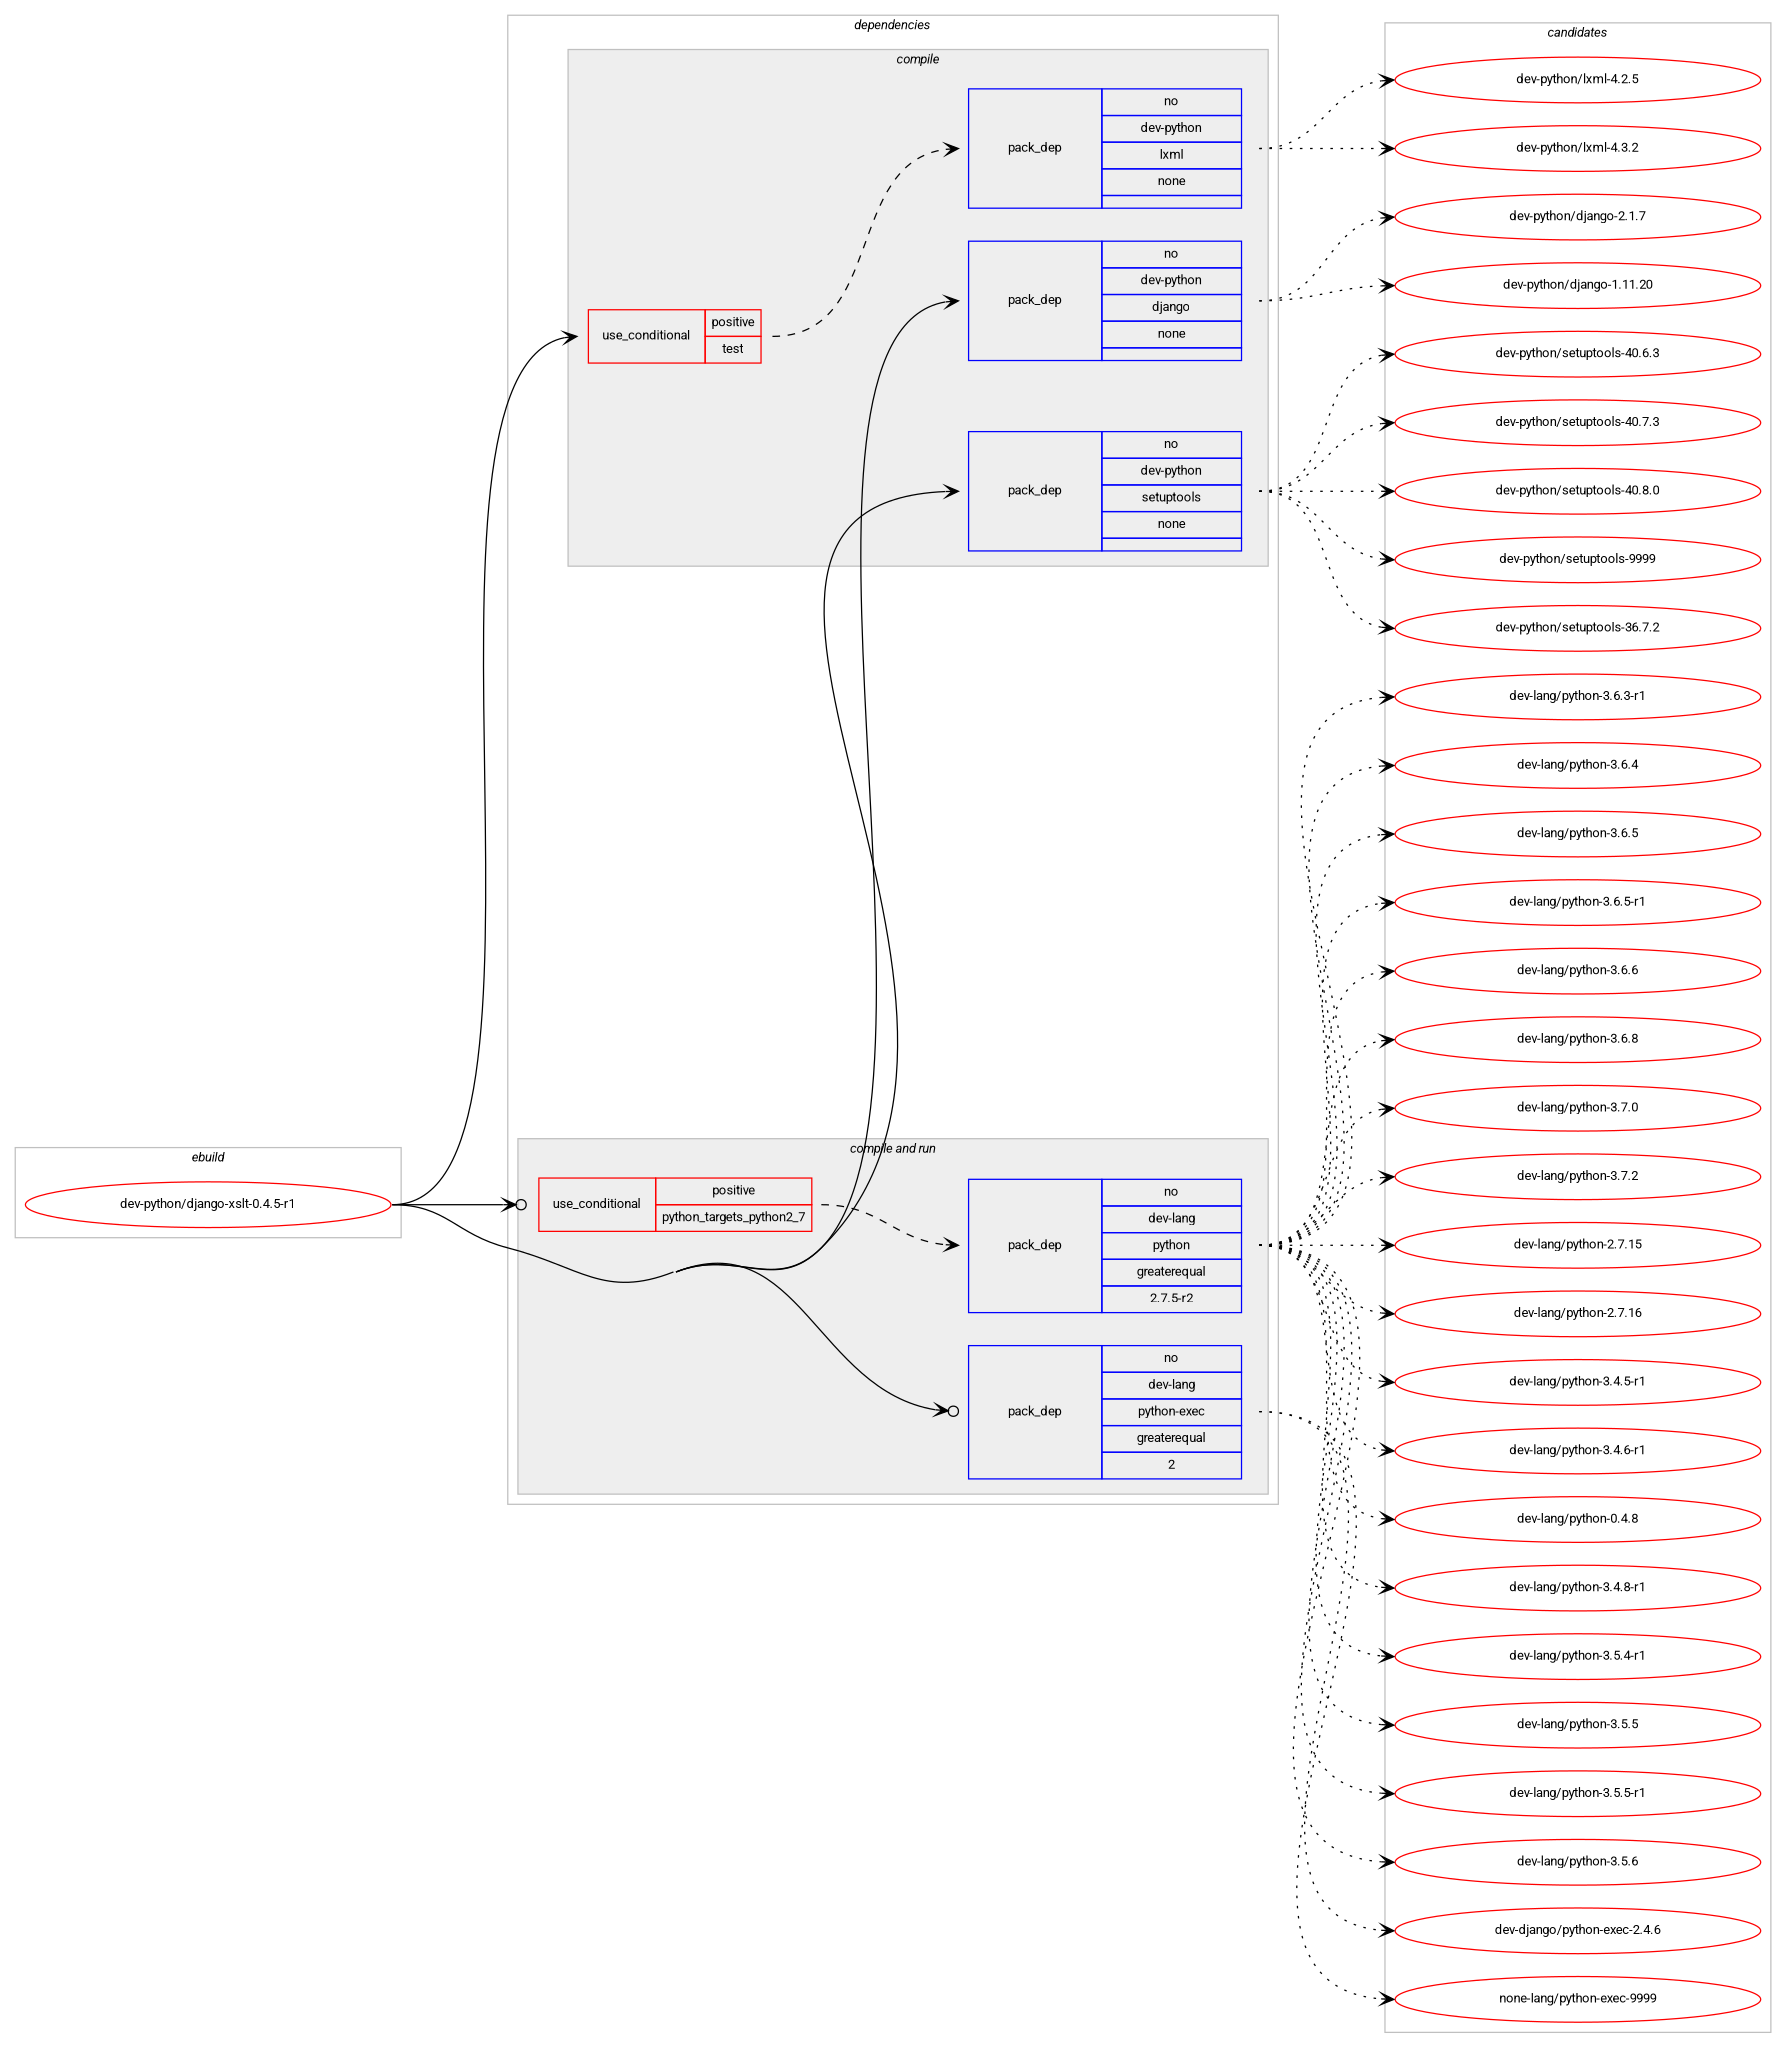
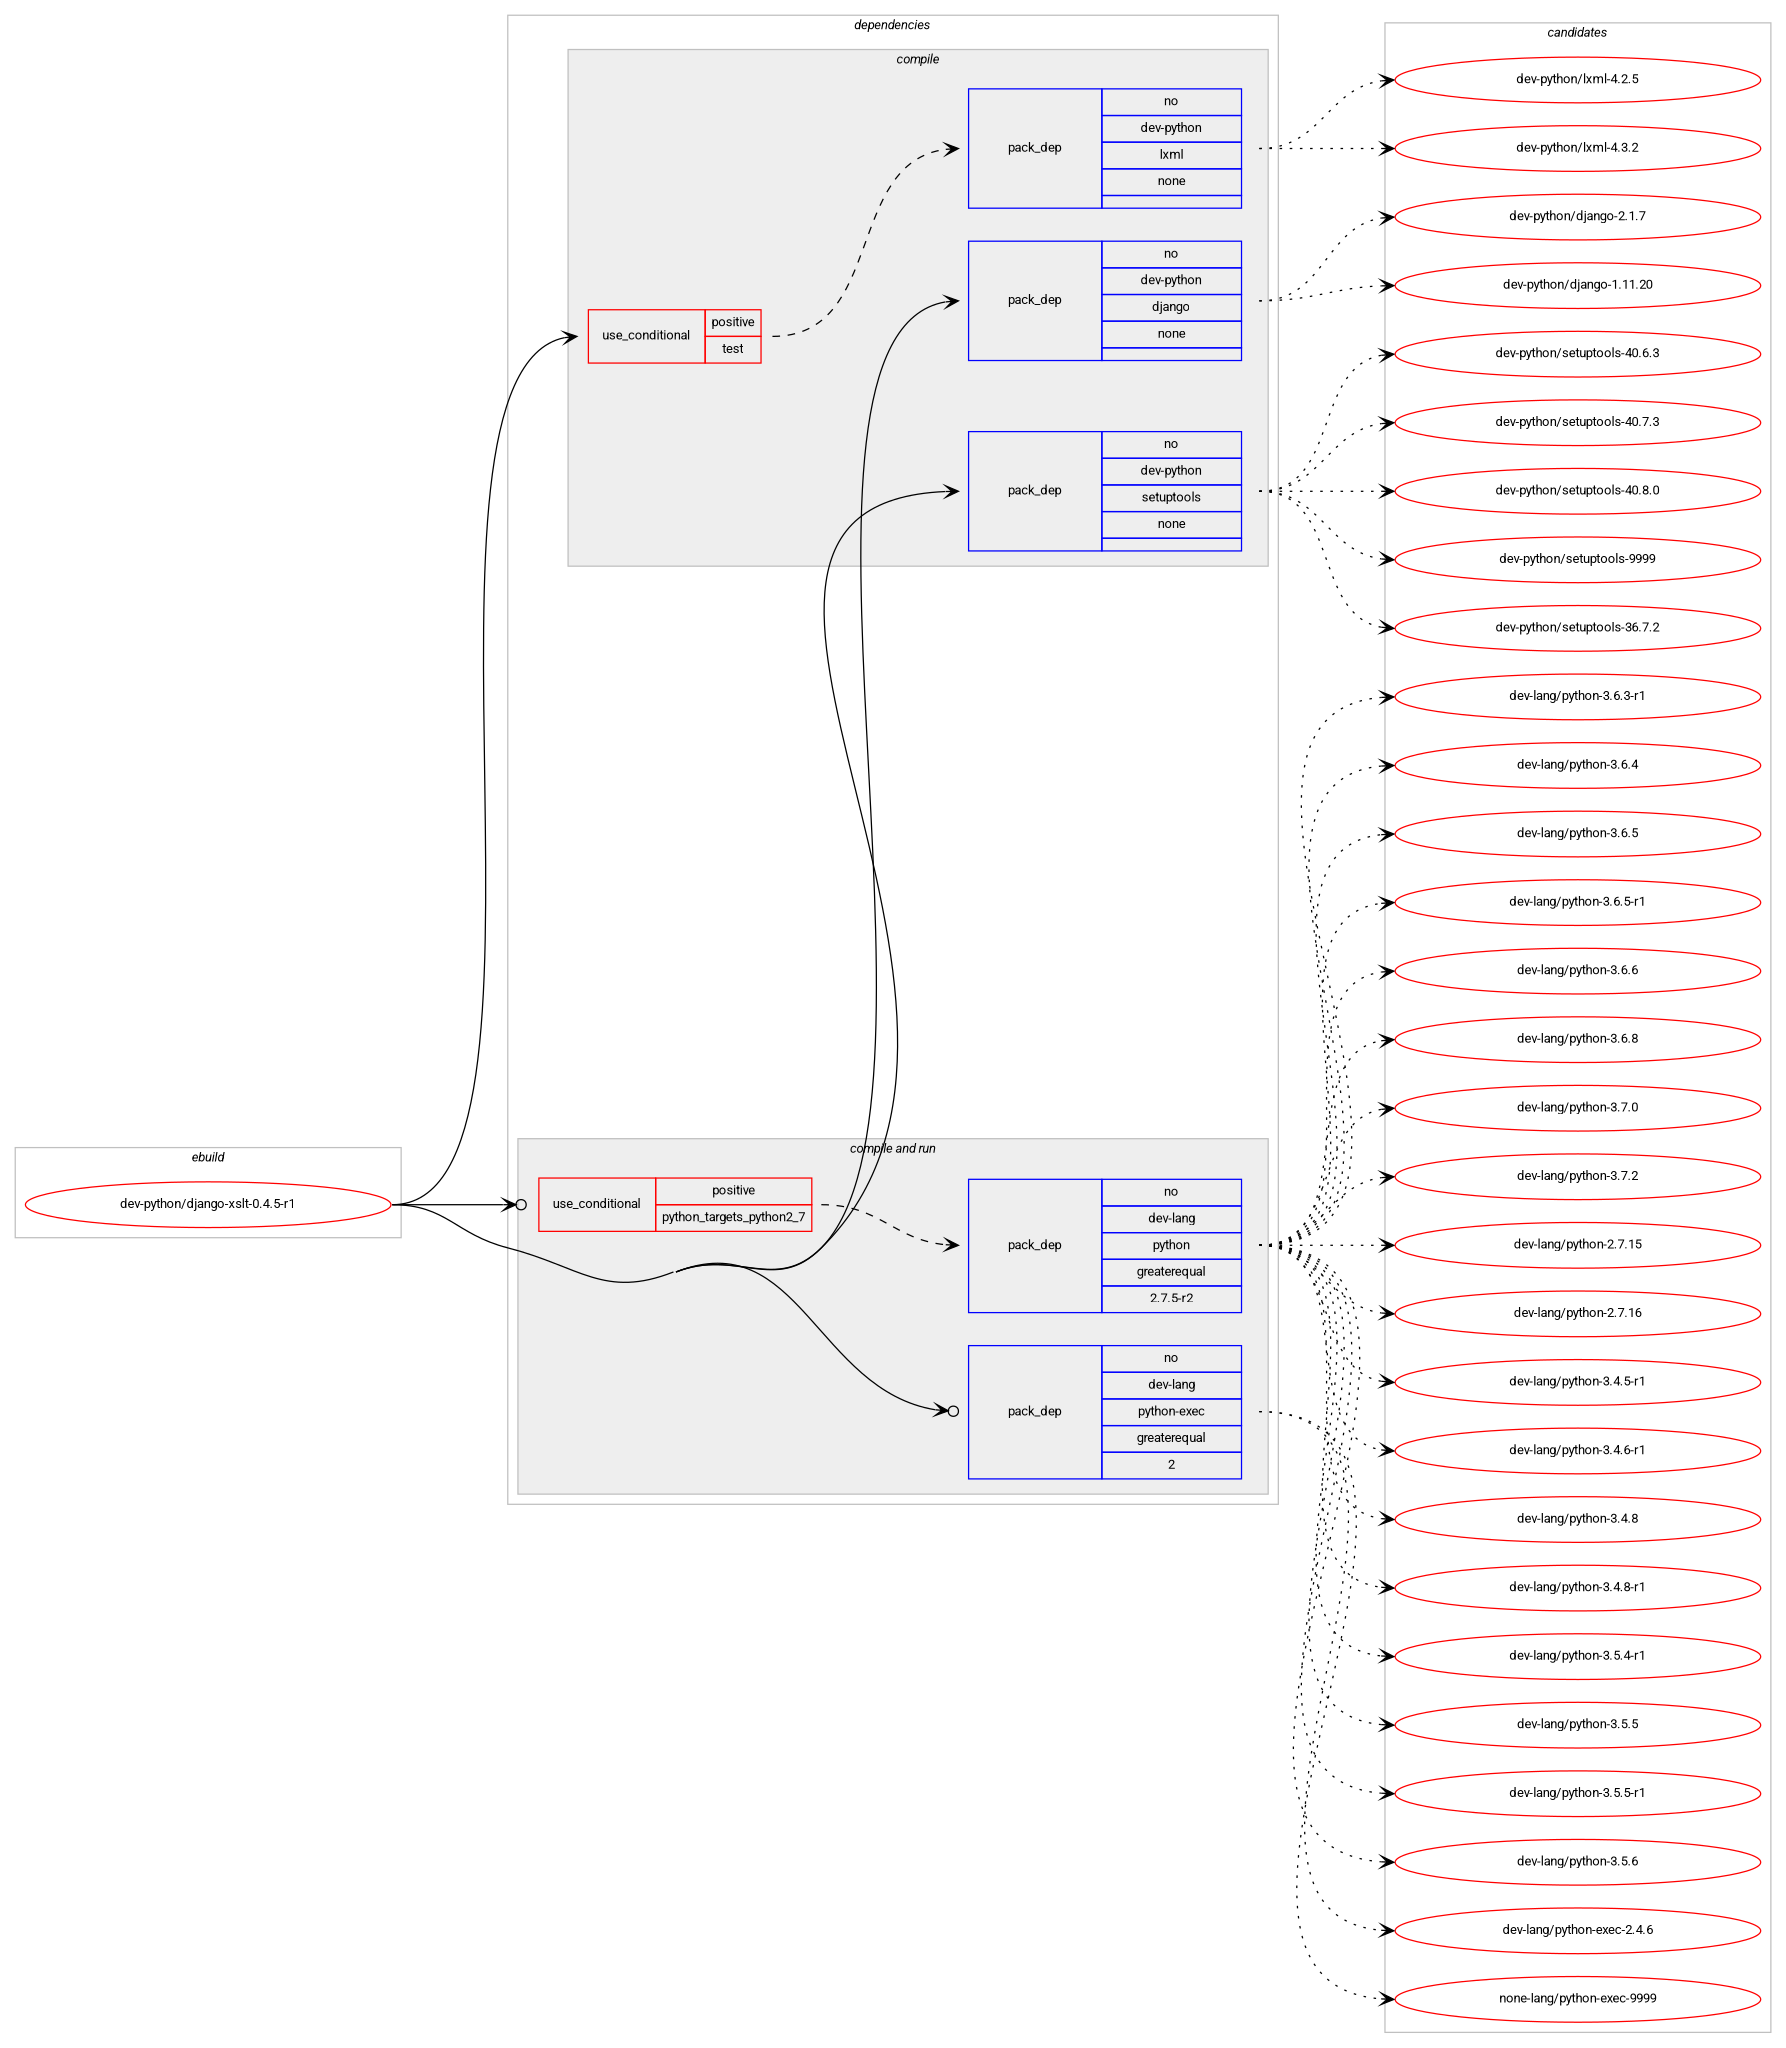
  digraph {
    compound=true
    concentrate=true
    fontname=Roboto
    fontsize=10
    newrank=true
    rankdir=LR
    ranksep=1.5
    node [color=red fontname=Roboto fontsize=10]
    edge [arrowhead=vee fontname=Roboto headport=w style=dotted tailport=e weight=100]
    n1 [label="dev-python/django-xslt-0.4.5-r1" width=4]
    n2 [color=blue label=<<TABLE BORDER="0" CELLBORDER="1" CELLSPACING="0" CELLPADDING="4" WIDTH="220"><TR><TD ROWSPAN="6" CELLPADDING="30">pack_dep</TD></TR><TR><TD WIDTH="110">no</TD></TR><TR><TD>dev-python</TD></TR><TR><TD>lxml</TD></TR><TR><TD>none</TD></TR><TR><TD></TD></TR></TABLE>> shape=none]
    n3 [label=<<TABLE BORDER="0" CELLBORDER="1" CELLSPACING="0" CELLPADDING="4"><TR><TD ROWSPAN="3" CELLPADDING="10">use_conditional</TD></TR><TR><TD>positive</TD></TR><TR><TD>test</TD></TR></TABLE>> shape=none]
    n4 [color=blue label=<<TABLE BORDER="0" CELLBORDER="1" CELLSPACING="0" CELLPADDING="4" WIDTH="220"><TR><TD ROWSPAN="6" CELLPADDING="30">pack_dep</TD></TR><TR><TD WIDTH="110">no</TD></TR><TR><TD>dev-python</TD></TR><TR><TD>django</TD></TR><TR><TD>none</TD></TR><TR><TD></TD></TR></TABLE>> shape=none]
    n5 [color=blue label=<<TABLE BORDER="0" CELLBORDER="1" CELLSPACING="0" CELLPADDING="4" WIDTH="220"><TR><TD ROWSPAN="6" CELLPADDING="30">pack_dep</TD></TR><TR><TD WIDTH="110">no</TD></TR><TR><TD>dev-python</TD></TR><TR><TD>setuptools</TD></TR><TR><TD>none</TD></TR><TR><TD></TD></TR></TABLE>> shape=none]
    n6 [color=blue label=<<TABLE BORDER="0" CELLBORDER="1" CELLSPACING="0" CELLPADDING="4" WIDTH="220"><TR><TD ROWSPAN="6" CELLPADDING="30">pack_dep</TD></TR><TR><TD WIDTH="110">no</TD></TR><TR><TD>dev-lang</TD></TR><TR><TD>python</TD></TR><TR><TD>greaterequal</TD></TR><TR><TD>2.7.5-r2</TD></TR></TABLE>> shape=none]
    n7 [label=<<TABLE BORDER="0" CELLBORDER="1" CELLSPACING="0" CELLPADDING="4"><TR><TD ROWSPAN="3" CELLPADDING="10">use_conditional</TD></TR><TR><TD>positive</TD></TR><TR><TD>python_targets_python2_7</TD></TR></TABLE>> shape=none]
    n8 [color=blue label=<<TABLE BORDER="0" CELLBORDER="1" CELLSPACING="0" CELLPADDING="4" WIDTH="220"><TR><TD ROWSPAN="6" CELLPADDING="30">pack_dep</TD></TR><TR><TD WIDTH="110">no</TD></TR><TR><TD>dev-lang</TD></TR><TR><TD>python-exec</TD></TR><TR><TD>greaterequal</TD></TR><TR><TD>2</TD></TR></TABLE>> shape=none]
    n9 [label="dev-python/lxml-4.2.5" width=4]
    n10 [label="dev-python/lxml-4.3.2" width=4]
    n11 [label="dev-python/django-1.11.20" width=4]
    n12 [label="dev-python/django-2.1.7" width=4]
    n13 [label="dev-python/setuptools-36.7.2" width=4]
    n14 [label="dev-python/setuptools-40.6.3" width=4]
    n15 [label="dev-python/setuptools-40.7.3" width=4]
    n16 [label="dev-python/setuptools-40.8.0" width=4]
    n17 [label="dev-python/setuptools-9999" width=4]
    n18 [label="dev-lang/python-2.7.15" width=4]
    n19 [label="dev-lang/python-2.7.16" width=4]
    n20 [label="dev-lang/python-3.4.5-r1" width=4]
    n21 [label="dev-lang/python-3.4.6-r1" width=4]
-   n22 [label="dev-lang/python-0.4.8" width=4]
+   n22 [label="dev-lang/python-3.4.8" width=4]
    n23 [label="dev-lang/python-3.4.8-r1" width=4]
    n24 [label="dev-lang/python-3.5.4-r1" width=4]
    n25 [label="dev-lang/python-3.5.5" width=4]
    n26 [label="dev-lang/python-3.5.5-r1" width=4]
    n27 [label="dev-lang/python-3.5.6" width=4]
    n28 [label="dev-lang/python-3.6.3-r1" width=4]
    n29 [label="dev-lang/python-3.6.4" width=4]
    n30 [label="dev-lang/python-3.6.5" width=4]
    n31 [label="dev-lang/python-3.6.5-r1" width=4]
    n32 [label="dev-lang/python-3.6.6" width=4]
    n33 [label="dev-lang/python-3.6.8" width=4]
    n34 [label="dev-lang/python-3.7.0" width=4]
    n35 [label="dev-lang/python-3.7.2" width=4]
-   n36 [label="dev-django/python-exec-2.4.6" width=4]
+   n36 [label="dev-lang/python-exec-2.4.6" width=4]
    n37 [label="none-lang/python-exec-9999" width=4]
    subgraph cluster_1 {
      color=gray
      label=<<i>ebuild</i>>
      rank=same
      n1
    }
    subgraph cluster_2 {
      color=gray
      label=<<i>dependencies</i>>
      subgraph cluster_3 {
        color=gray
        fillcolor="#eeeeee"
        label=<<i>compile</i>>
        style=filled
        subgraph sub_4 {
          color=gray
          fillcolor="#eeeeee"
          label=<<i>compile</i>>
          style=filled
          n3
          subgraph sub_5 {
            color=gray
            fillcolor="#eeeeee"
            label=<<i>compile</i>>
            style=filled
            n2
          }
        }
        subgraph sub_6 {
          color=gray
          fillcolor="#eeeeee"
          label=<<i>compile</i>>
          style=filled
          n4
        }
        subgraph sub_7 {
          color=gray
          fillcolor="#eeeeee"
          label=<<i>compile</i>>
          style=filled
          n5
        }
      }
      subgraph cluster_8 {
        color=gray
        fillcolor="#eeeeee"
        label=<<i>compile and run</i>>
        style=filled
        subgraph sub_9 {
          color=gray
          fillcolor="#eeeeee"
          label=<<i>compile and run</i>>
          style=filled
          n7
          subgraph sub_10 {
            color=gray
            fillcolor="#eeeeee"
            label=<<i>compile and run</i>>
            style=filled
            n6
          }
        }
        subgraph sub_11 {
          color=gray
          fillcolor="#eeeeee"
          label=<<i>compile and run</i>>
          style=filled
          n8
        }
      }
      subgraph cluster_12 {
        color=gray
        fillcolor="#eeeeee"
        label=<<i>run</i>>
        style=filled
      }
    }
    subgraph cluster_13 {
      color=gray
      label=<<i>candidates</i>>
      rank=same
      subgraph sub_14 {
        color=black
        label=<<i>candidates</i>>
        nodesep=1
        rank=same
        n9
        n10
      }
      subgraph sub_15 {
        color=black
        label=<<i>candidates</i>>
        nodesep=1
        rank=same
        n11
        n12
      }
      subgraph sub_16 {
        color=black
        label=<<i>candidates</i>>
        nodesep=1
        rank=same
        n13
        n14
        n15
        n16
        n17
      }
      subgraph sub_17 {
        color=black
        label=<<i>candidates</i>>
        nodesep=1
        rank=same
        n18
        n19
        n20
        n21
        n22
        n23
        n24
        n25
        n26
        n27
        n28
        n29
        n30
        n31
        n32
        n33
        n34
        n35
      }
      subgraph sub_18 {
        color=black
        label=<<i>candidates</i>>
        nodesep=1
        rank=same
        n36
        n37
      }
    }
    n1 -> n3 [style=solid weight=20]
    n1 -> n4 [style=solid weight=20]
    n1 -> n5 [style=solid weight=20]
    n1 -> n7 [arrowhead=odotvee style=solid weight=20]
    n1 -> n8 [arrowhead=odotvee style=solid weight=20]
    n2 -> n9
    n2 -> n10
    n3 -> n2 [style=dashed weight=20]
    n4 -> n11
    n4 -> n12
    n5 -> n13
    n5 -> n14
    n5 -> n15
    n5 -> n16
    n5 -> n17
    n6 -> n18
    n6 -> n19
    n6 -> n20
    n6 -> n21
    n6 -> n22
    n6 -> n23
    n6 -> n24
    n6 -> n25
    n6 -> n26
    n6 -> n27
    n6 -> n28
    n6 -> n29
    n6 -> n30
    n6 -> n31
    n6 -> n32
    n6 -> n33
    n6 -> n34
    n6 -> n35
    n7 -> n6 [style=dashed weight=20]
    n8 -> n36
    n8 -> n37
  }
